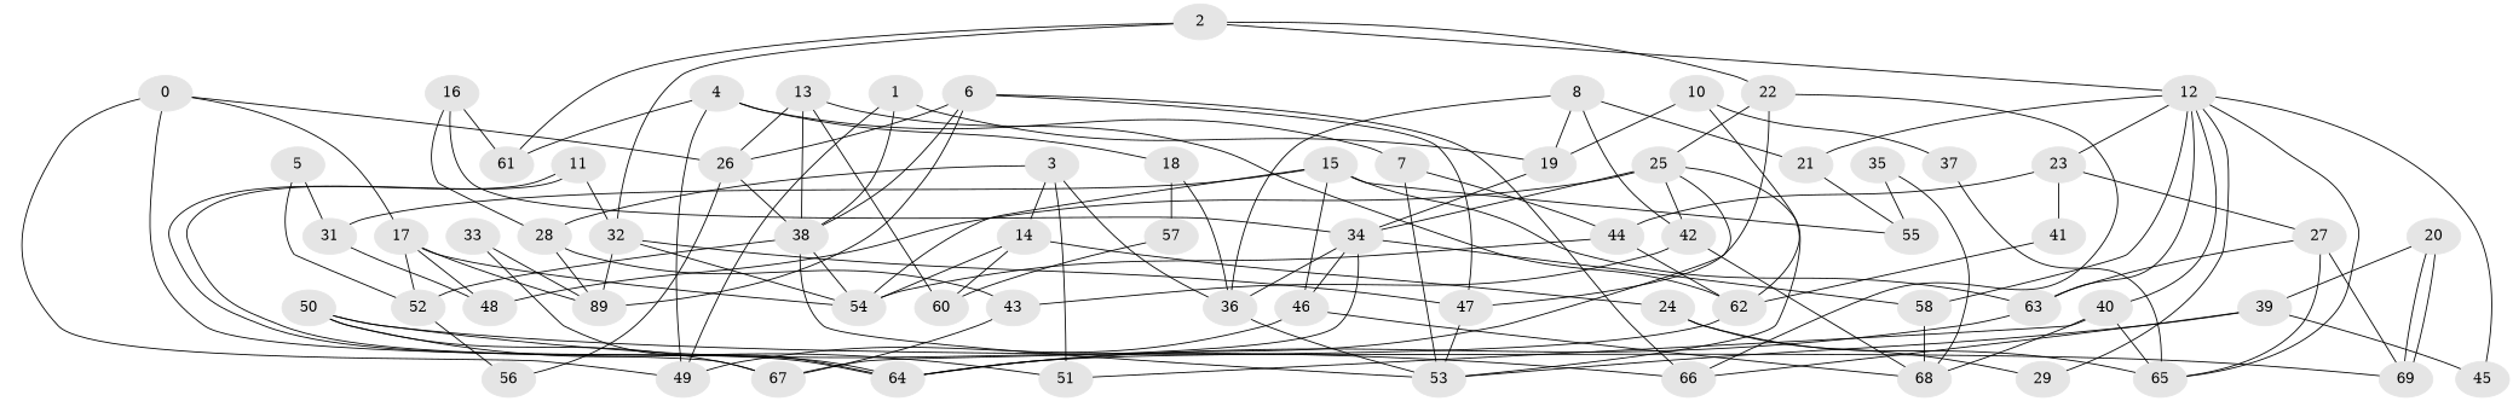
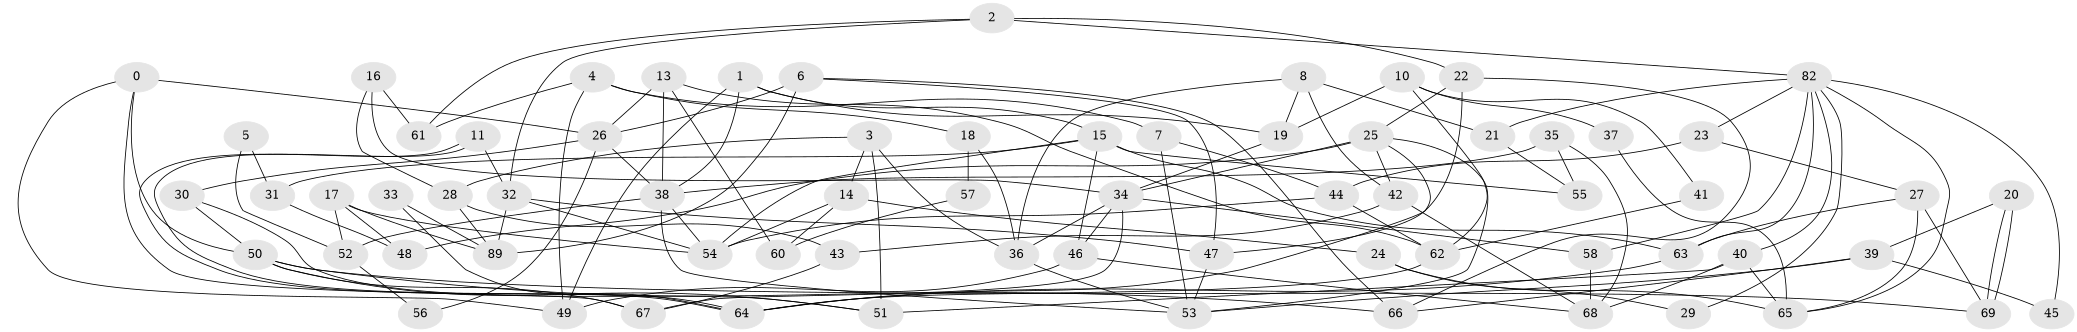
  graph {
    node [color=gray90 style=filled]
    1
    15
    19
    38
    49
    31
    63
    54
    46
    55
    34
    52
    53
    2
-   12
+   12 [label=82]
    22
    32
    61
    21
    23
    29
    40
    45
    58
    65
    47
    66
    25
    n29 [label=89]
    3
    14
    28
    36
    51
    60
    24
    43
    4
    7
    18
    44
    57
    5
    48
    56
    6
    26
+   30
    62
    8
    42
    68
    n53 [label=0]
    17
    67
    10
    37
    41
    64
    11
    27
    13
    16
    20
    39
    69
    50
    33
    35
+   1 -- 15
    1 -- 19
    1 -- 38
    1 -- 49
    15 -- 31
    15 -- 63
    15 -- 54
    15 -- 46
    15 -- 55
    19 -- 34
    38 -- 54
    38 -- 52
    38 -- 53
    31 -- 48
    63 -- 64
    46 -- 49
    46 -- 68
    34 -- 46
    34 -- 58
    34 -- 36
    34 -- 67
    52 -- 56
    2 -- 12
    2 -- 22
    2 -- 32
    2 -- 61
    12 -- 63
    12 -- 21
    12 -- 23
    12 -- 29
    12 -- 40
    12 -- 45
    12 -- 58
    12 -- 65
    22 -- 47
    22 -- 66
    22 -- 25
    32 -- 54
    32 -- 47
    32 -- n29
    21 -- 55
    23 -- 44
    23 -- 27
    40 -- 65
    40 -- 51
    40 -- 68
    58 -- 68
    47 -- 53
    25 -- 34
    25 -- 53
    25 -- 48
    25 -- 42
    25 -- 64
    3 -- 14
    3 -- 28
    3 -- 36
    3 -- 51
    14 -- 54
    14 -- 60
    14 -- 24
    28 -- n29
    28 -- 43
    36 -- 53
    24 -- 29
    24 -- 65
    43 -- 67
    4 -- 49
    4 -- 61
    4 -- 7
    4 -- 18
    7 -- 53
    7 -- 44
    18 -- 36
    18 -- 57
    44 -- 54
    44 -- 62
    57 -- 60
    5 -- 31
    5 -- 52
    6 -- 47
    6 -- 66
    6 -- n29
    6 -- 26
    26 -- 38
    26 -- 56
+   26 -- 30
+   30 -- 51
+   30 -- 50
    62 -- 64
    8 -- 19
    8 -- 21
    8 -- 36
    8 -- 42
    42 -- 43
    42 -- 68
    n53 -- 49
    n53 -- 26
-   n53 -- 17
+   n53 -- 50
    n53 -- 67
    17 -- 54
    17 -- 52
    17 -- n29
    17 -- 48
    10 -- 19
    10 -- 62
    10 -- 37
-   23 -- 41
+   10 -- 41
    37 -- 65
    41 -- 62
    11 -- 32
    11 -- 64
    11 -- 64
    27 -- 63
    27 -- 65
    27 -- 69
    13 -- 38
    13 -- 60
    13 -- 26
    13 -- 62
    16 -- 34
    16 -- 61
    16 -- 28
    20 -- 39
    20 -- 69
    20 -- 69
    39 -- 53
    39 -- 45
    39 -- 66
    50 -- 66
    50 -- 51
    50 -- 67
    50 -- 69
    33 -- n29
    33 -- 64
-   6 -- 38
+   35 -- 38
    35 -- 55
    35 -- 68
  }
